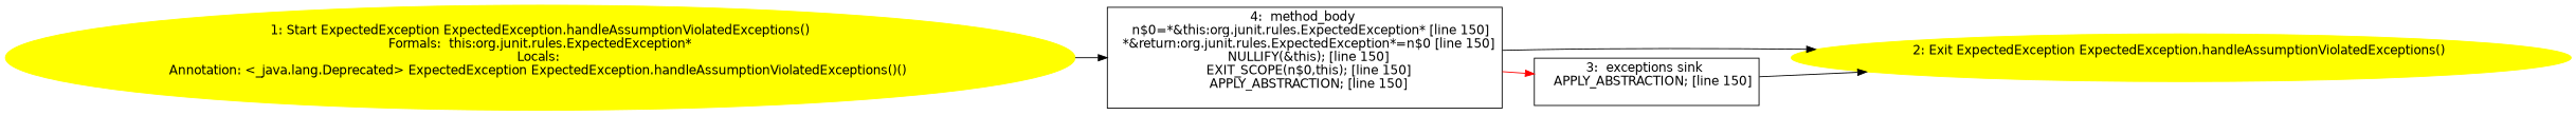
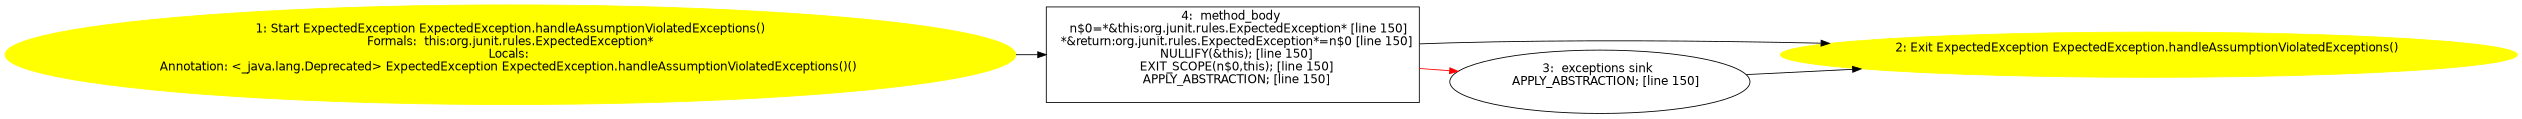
  digraph {
    rankdir=LR
    fontname="DejaVu Sans"
    node [fontname="DejaVu Sans"]
    edge [fontname="DejaVu Sans"]
    n1 [color=yellow label="1: Start ExpectedException ExpectedException.handleAssumptionViolatedExceptions()\nFormals:  this:org.junit.rules.ExpectedException*\nLocals: \nAnnotation: <_java.lang.Deprecated> ExpectedException ExpectedException.handleAssumptionViolatedExceptions()() \n  " style=filled]
    n2 [label="4:  method_body \n   n$0=*&this:org.junit.rules.ExpectedException* [line 150]\n  *&return:org.junit.rules.ExpectedException*=n$0 [line 150]\n  NULLIFY(&this); [line 150]\n  EXIT_SCOPE(n$0,this); [line 150]\n  APPLY_ABSTRACTION; [line 150]\n " shape=box]
    n3 [color=yellow label="2: Exit ExpectedException ExpectedException.handleAssumptionViolatedExceptions() \n  " style=filled]
-   n4 [label="3:  exceptions sink \n   APPLY_ABSTRACTION; [line 150]\n " shape=box]
+   n4 [label="3:  exceptions sink \n   APPLY_ABSTRACTION; [line 150]\n " shape=ellipse]
    n1 -> n2
    n2 -> n3
    n2 -> n4 [color=red]
    n4 -> n3
  }
